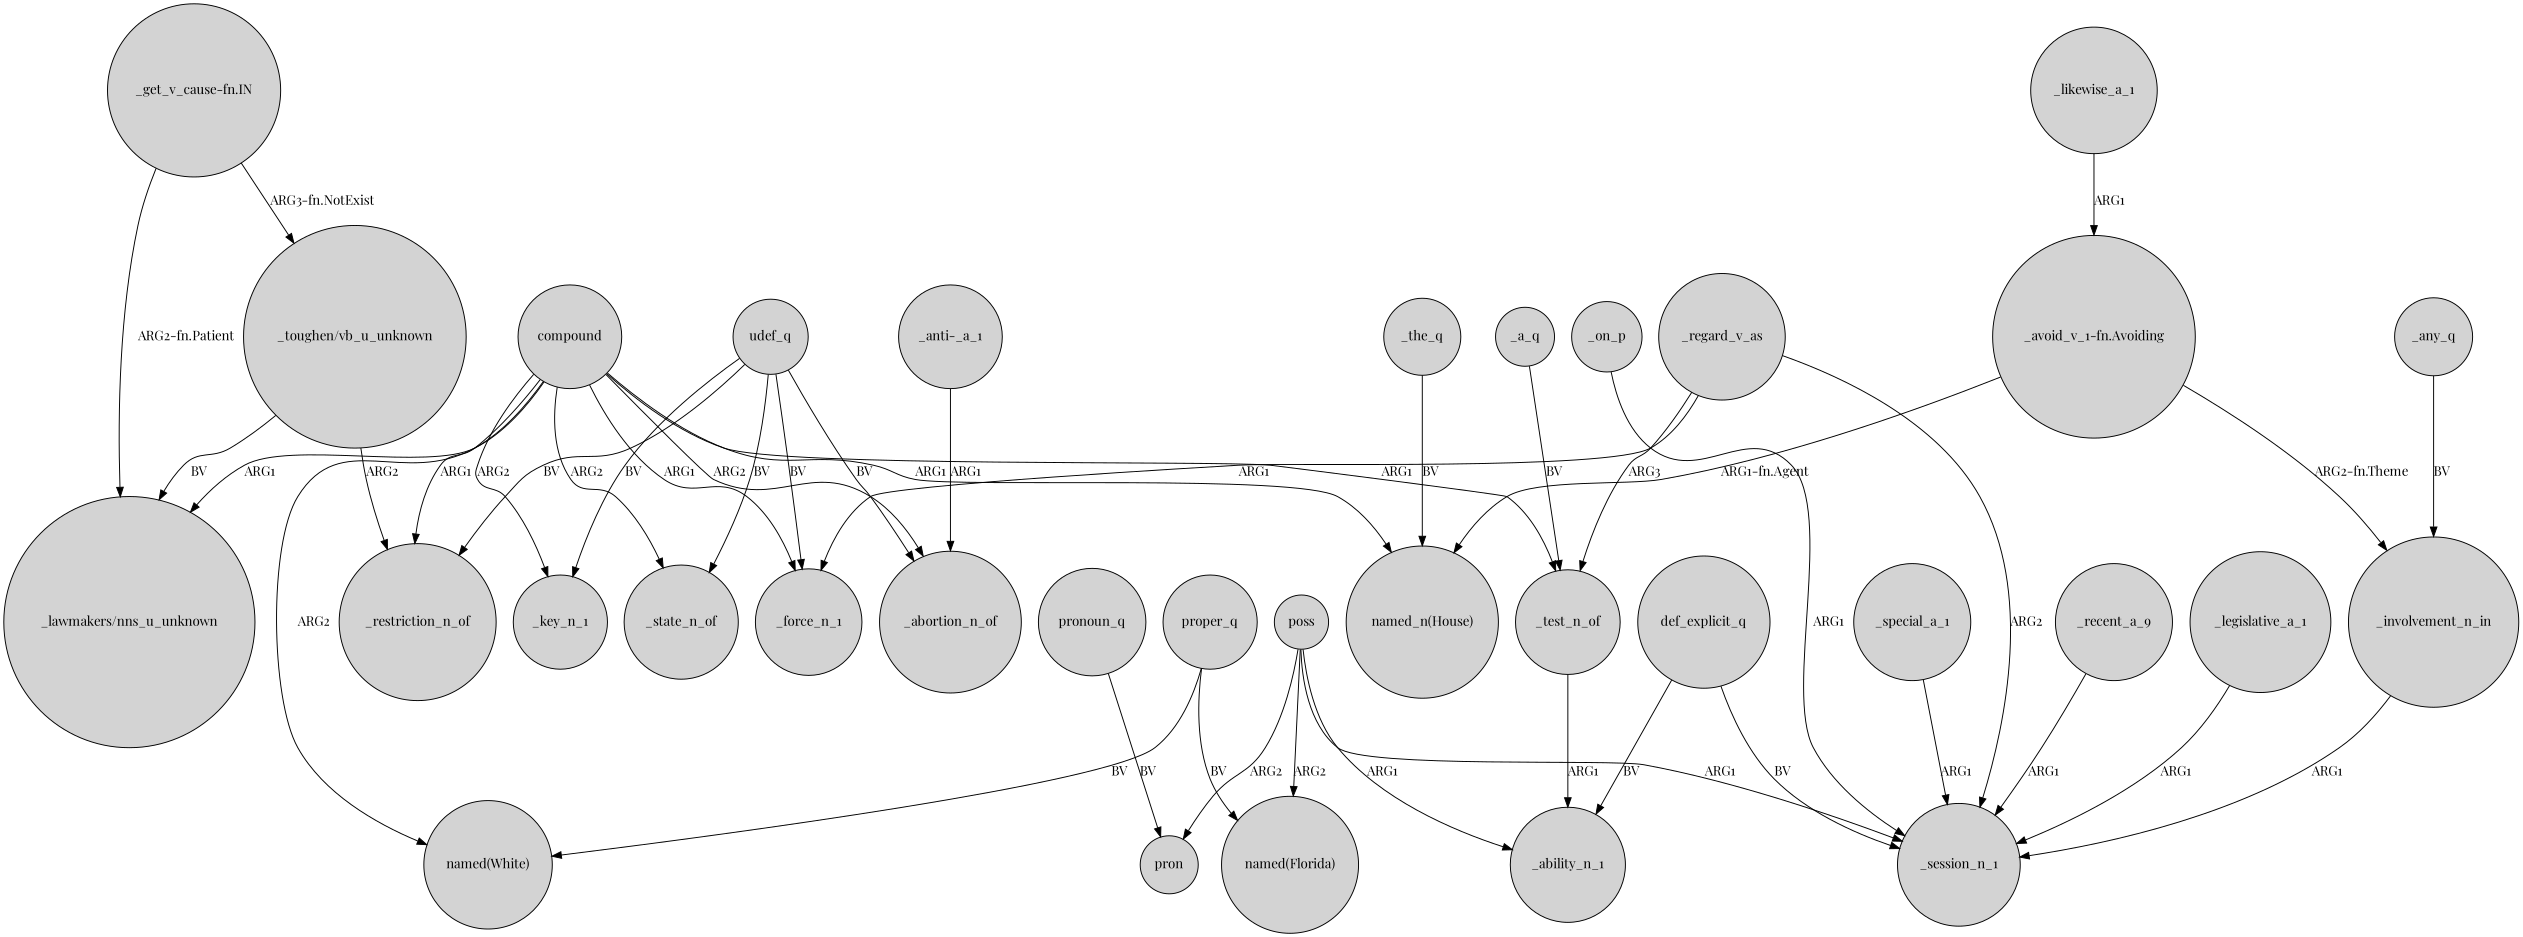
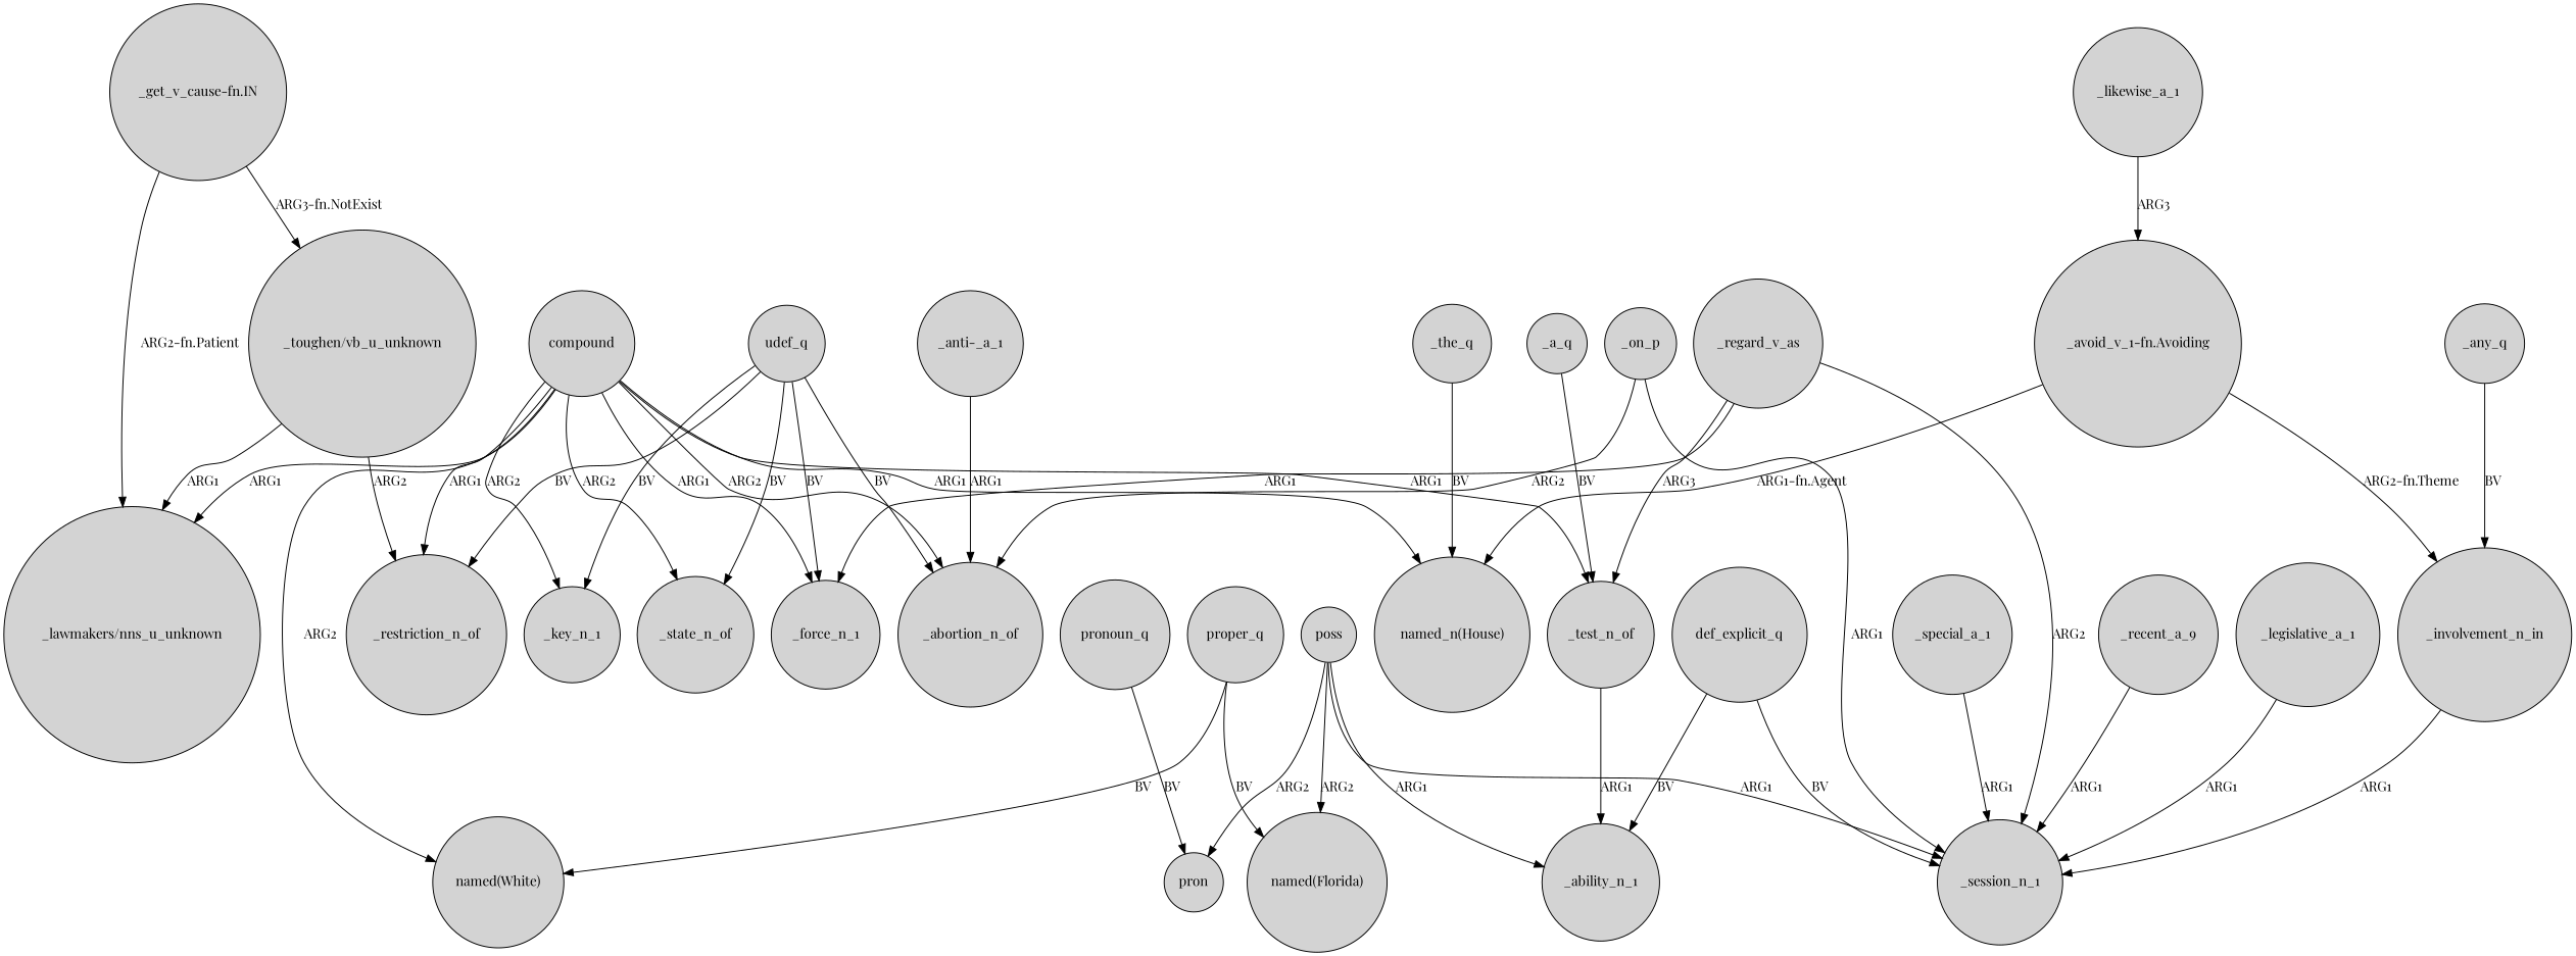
  digraph {
    fontname="Playfair Display"
    node [fontname="Playfair Display" shape=circle style=filled]
    edge [fontname="Playfair Display"]
    "_get_v_cause-fn.IN"
    "_toughen/vb_u_unknown"
    "_lawmakers/nns_u_unknown"
    _restriction_n_of
    "_anti-_a_1"
    _abortion_n_of
    compound
    _key_n_1
    _force_n_1
    _test_n_of
    _state_n_of
    "named(White)"
    "named_n(House)"
    _ability_n_1
    udef_q
    _regard_v_as
    _session_n_1
    poss
    pron
    "named(Florida)"
    _special_a_1
    proper_q
    def_explicit_q
    _any_q
    _involvement_n_in
    "_avoid_v_1-fn.Avoiding"
    _a_q
    _the_q
    _likewise_a_1
    pronoun_q
    n31 [label=_recent_a_9]
    _legislative_a_1
    _on_p
    "_get_v_cause-fn.IN" -> "_toughen/vb_u_unknown" [label="ARG3-fn.NotExist"]
    "_get_v_cause-fn.IN" -> "_lawmakers/nns_u_unknown" [label="ARG2-fn.Patient"]
-   "_toughen/vb_u_unknown" -> "_lawmakers/nns_u_unknown" [label=BV]
+   "_toughen/vb_u_unknown" -> "_lawmakers/nns_u_unknown" [label=ARG1]
    "_toughen/vb_u_unknown" -> _restriction_n_of [label=ARG2]
    "_anti-_a_1" -> _abortion_n_of [label=ARG1]
    compound -> "_lawmakers/nns_u_unknown" [label=ARG1]
    compound -> _restriction_n_of [label=ARG1]
    compound -> _abortion_n_of [label=ARG2]
    compound -> _key_n_1 [label=ARG2]
    compound -> _force_n_1 [label=ARG1]
    compound -> _test_n_of [label=ARG1]
    compound -> _state_n_of [label=ARG2]
    compound -> "named(White)" [label=ARG2]
    compound -> "named_n(House)" [label=ARG1]
    _test_n_of -> _ability_n_1 [label=ARG1]
    udef_q -> _restriction_n_of [label=BV]
    udef_q -> _abortion_n_of [label=BV]
    udef_q -> _key_n_1 [label=BV]
    udef_q -> _force_n_1 [label=BV]
    udef_q -> _state_n_of [label=BV]
    _regard_v_as -> _force_n_1 [label=ARG1]
    _regard_v_as -> _test_n_of [label=ARG3]
    _regard_v_as -> _session_n_1 [label=ARG2]
    poss -> _ability_n_1 [label=ARG1]
    poss -> _session_n_1 [label=ARG1]
    poss -> pron [label=ARG2]
    poss -> "named(Florida)" [label=ARG2]
    _special_a_1 -> _session_n_1 [label=ARG1]
    proper_q -> "named(White)" [label=BV]
    proper_q -> "named(Florida)" [label=BV]
    def_explicit_q -> _ability_n_1 [label=BV]
    def_explicit_q -> _session_n_1 [label=BV]
    _any_q -> _involvement_n_in [label=BV]
    _involvement_n_in -> _session_n_1 [label=ARG1]
    "_avoid_v_1-fn.Avoiding" -> "named_n(House)" [label="ARG1-fn.Agent"]
    "_avoid_v_1-fn.Avoiding" -> _involvement_n_in [label="ARG2-fn.Theme"]
    _a_q -> _test_n_of [label=BV]
    _the_q -> "named_n(House)" [label=BV]
-   _likewise_a_1 -> "_avoid_v_1-fn.Avoiding" [label=ARG1]
+   _likewise_a_1 -> "_avoid_v_1-fn.Avoiding" [label=ARG3]
    pronoun_q -> pron [label=BV]
    n31 -> _session_n_1 [label=ARG1]
    _legislative_a_1 -> _session_n_1 [label=ARG1]
+   _on_p -> _abortion_n_of [label=ARG2]
    _on_p -> _session_n_1 [label=ARG1]
  }
